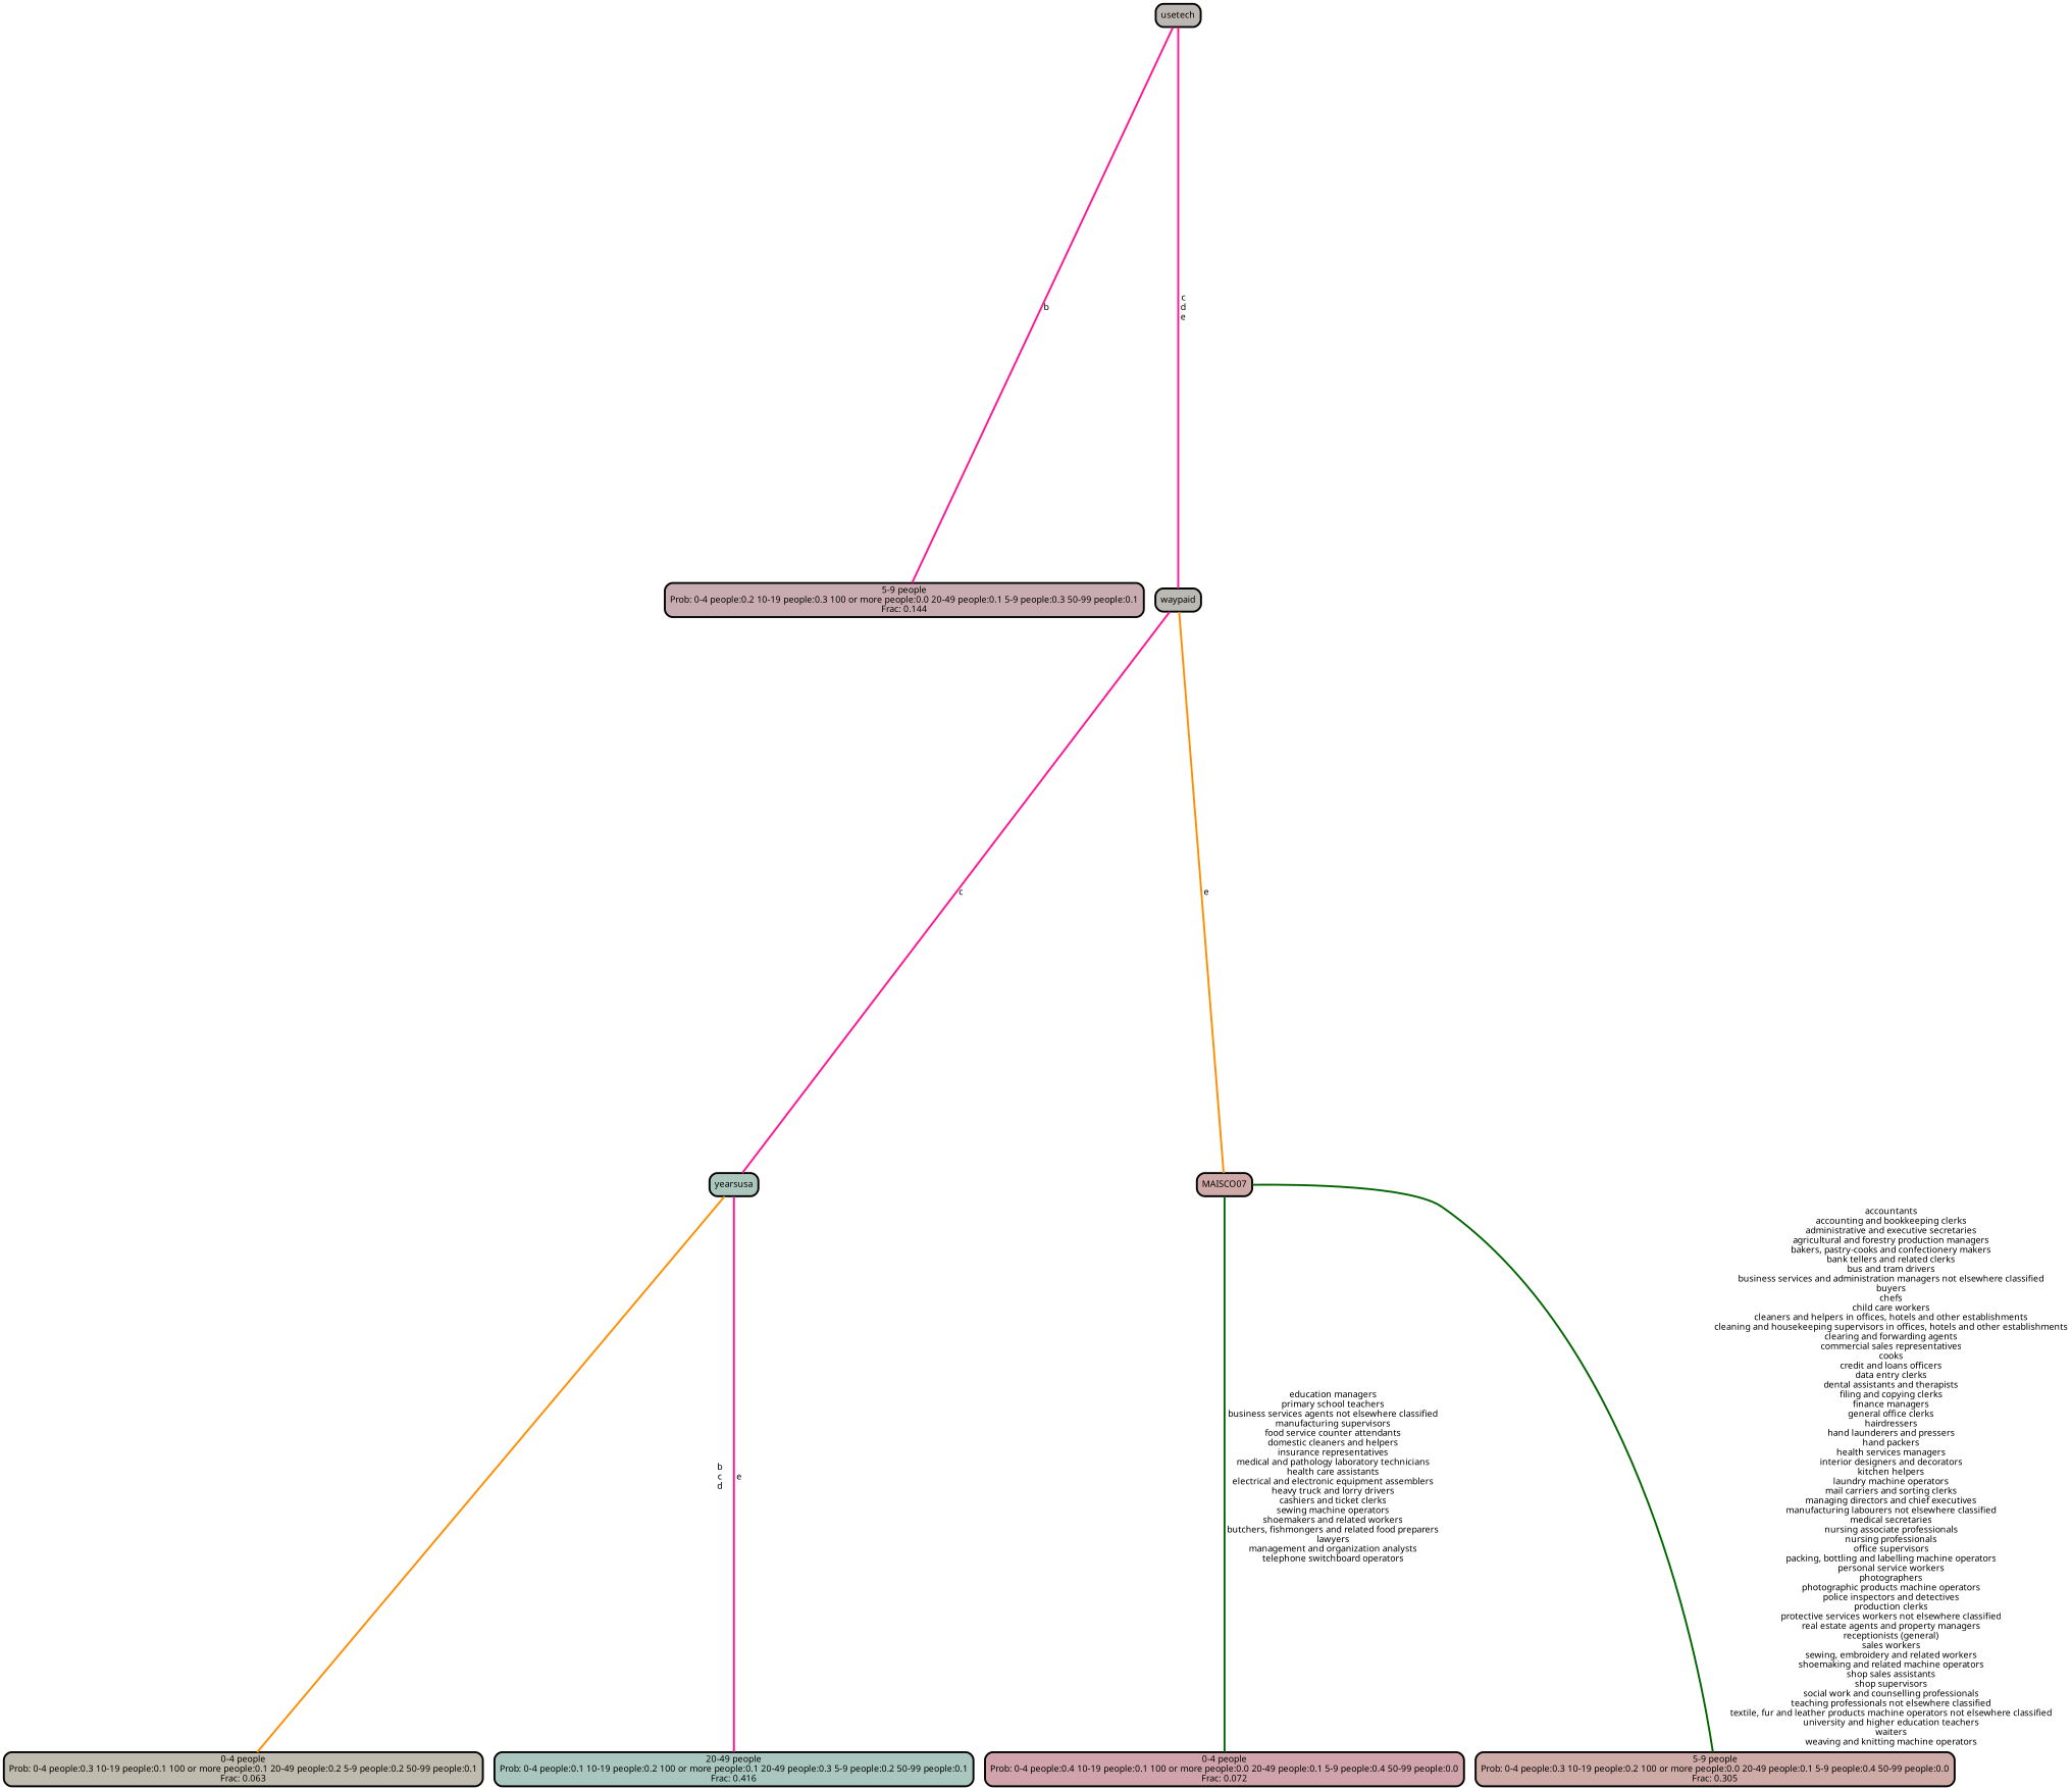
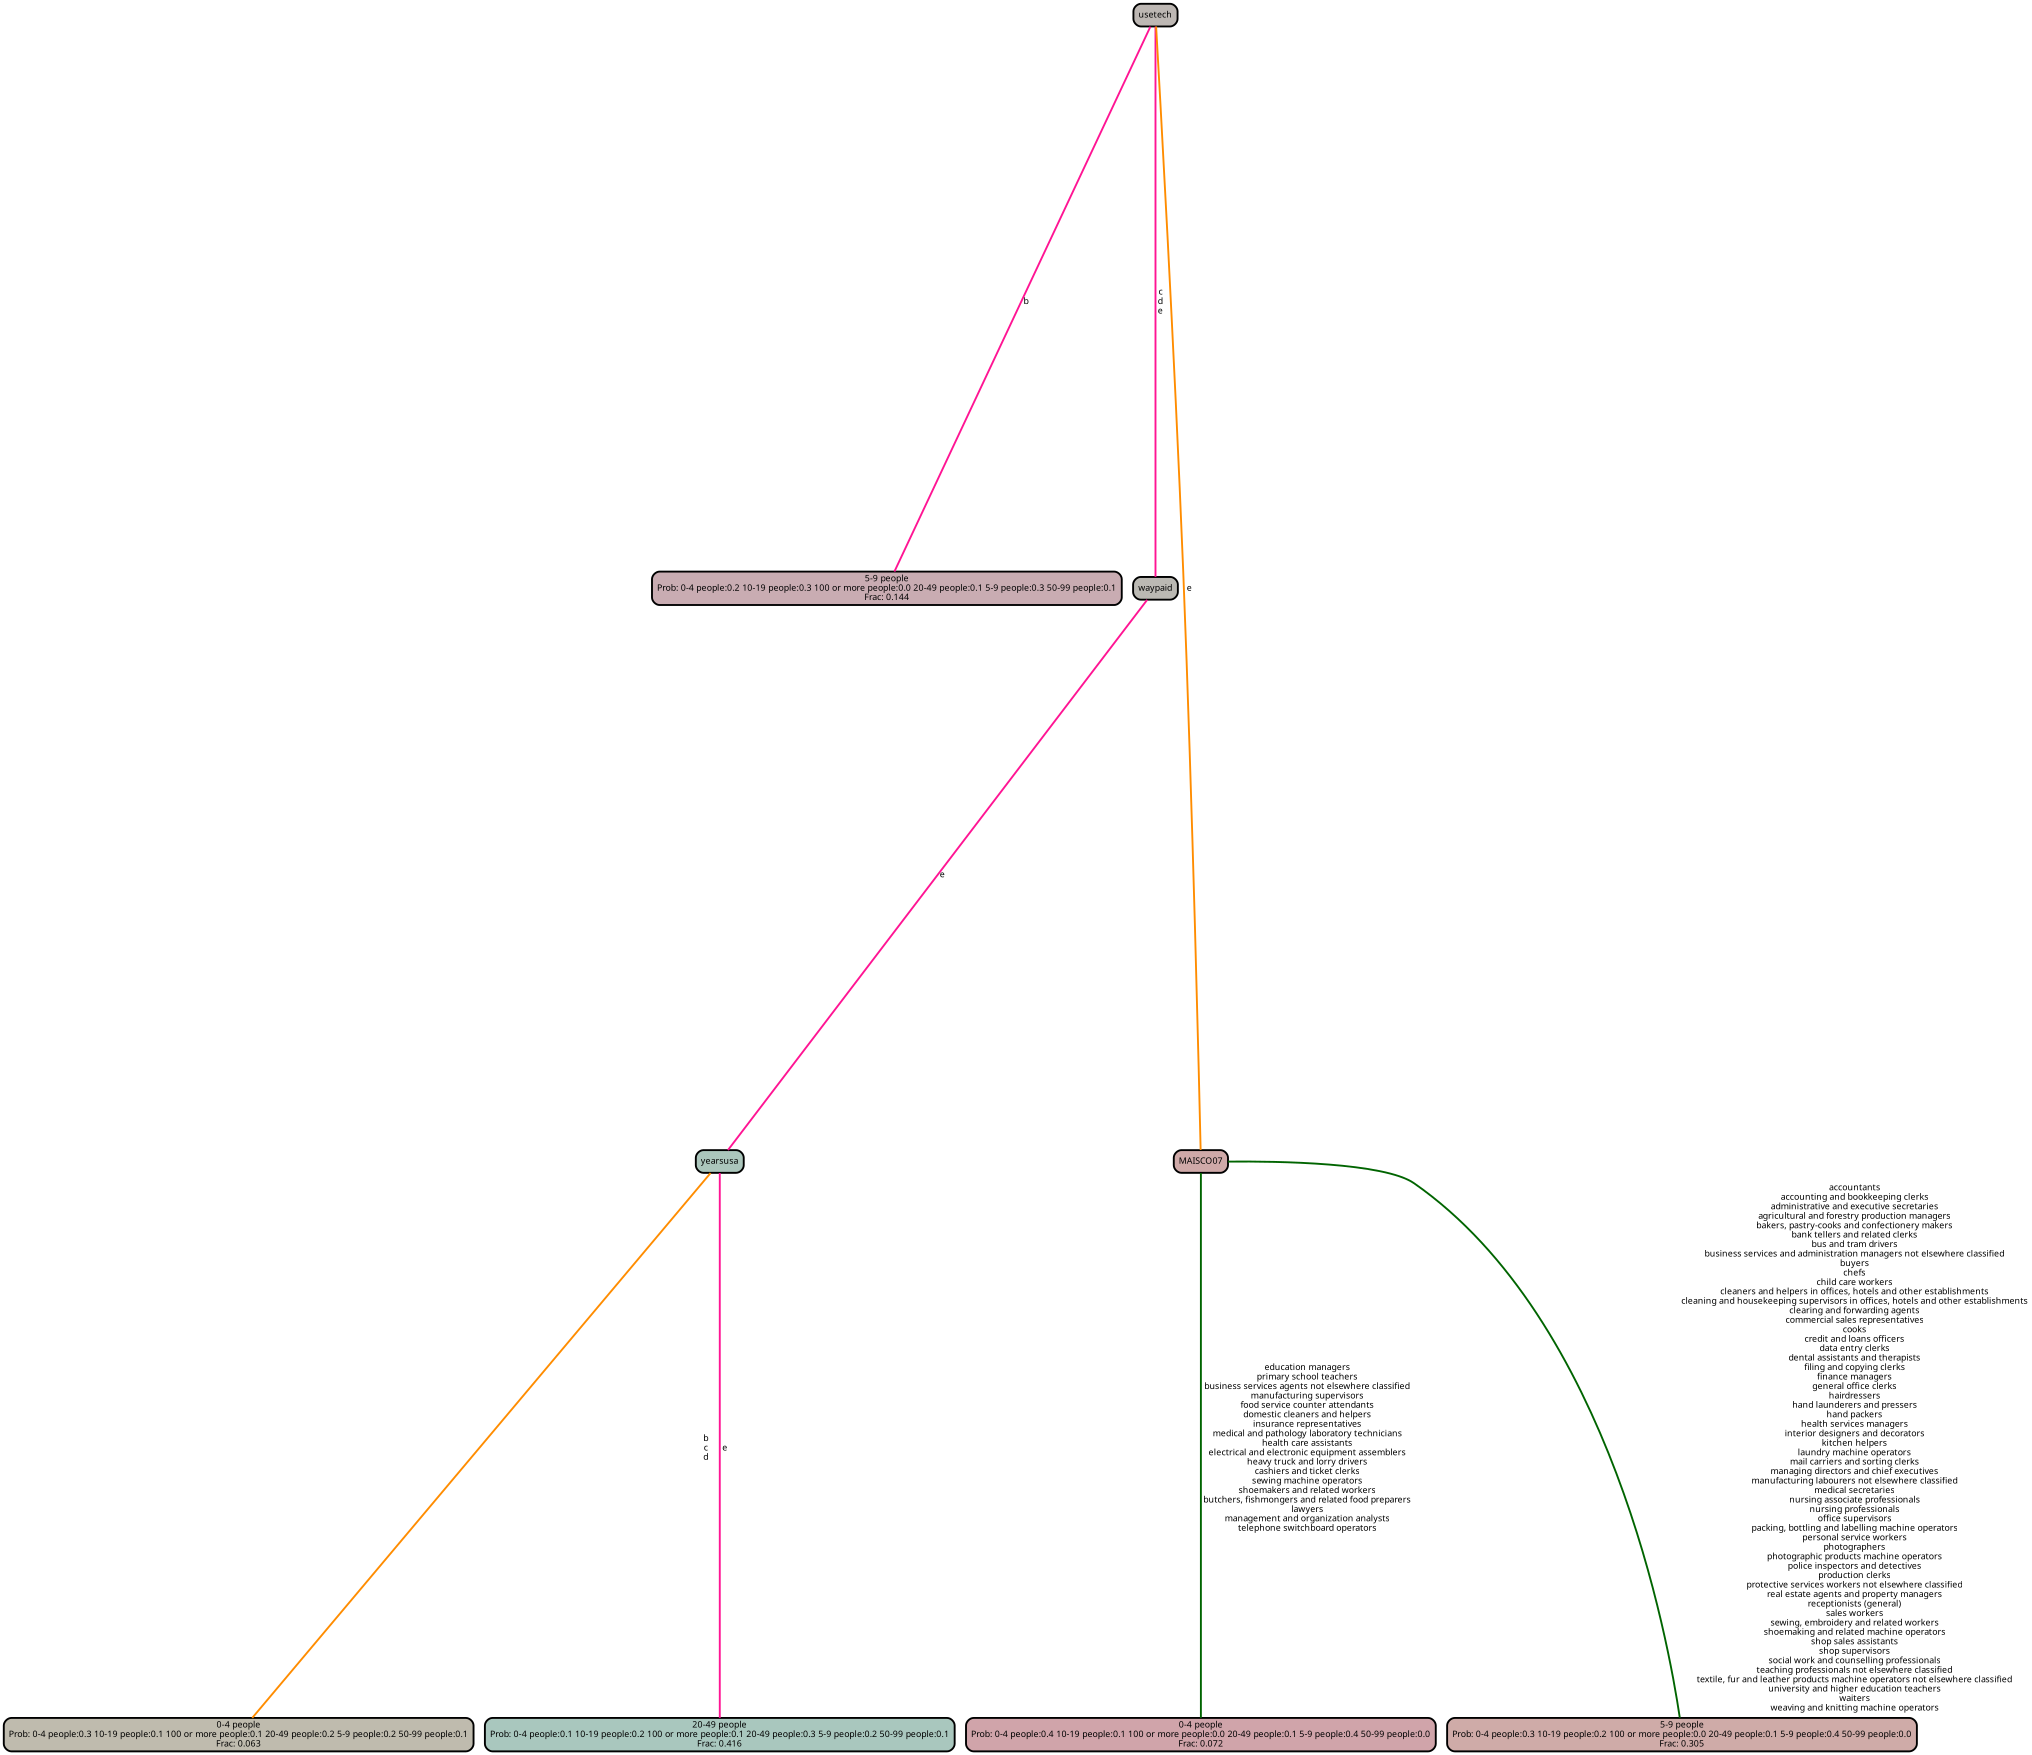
  graph {
    fontname="Noto Sans"
    ranksep="0 equally"
    splines=straight
    node [color=black fontcolor=black fontname="Noto Sans" penwidth=3 shape=box style="filled, rounded"]
    edge [color=deeppink fontname="Noto Sans" penwidth=3]
    n1 [fillcolor="#c9acb2" label="5-9 people\nProb: 0-4 people:0.2 10-19 people:0.3 100 or more people:0.0 20-49 people:0.1 5-9 people:0.3 50-99 people:0.1\nFrac: 0.144"]
    n2 [fillcolor="#bdb7b3" label=usetech]
    n3 [fillcolor="#bbb9b3" label=waypaid]
    n4 [fillcolor="#abc6bc" label=yearsusa]
    n5 [fillcolor="#cfa9a8" label=MAISCO07]
    n6 [fillcolor="#bfbbae" label="0-4 people\nProb: 0-4 people:0.3 10-19 people:0.1 100 or more people:0.1 20-49 people:0.2 5-9 people:0.2 50-99 people:0.1\nFrac: 0.063"]
    n7 [fillcolor="#a9c7be" label="20-49 people\nProb: 0-4 people:0.1 10-19 people:0.2 100 or more people:0.1 20-49 people:0.3 5-9 people:0.2 50-99 people:0.1\nFrac: 0.416"]
    n8 [fillcolor="#d0a4aa" label="0-4 people\nProb: 0-4 people:0.4 10-19 people:0.1 100 or more people:0.0 20-49 people:0.1 5-9 people:0.4 50-99 people:0.0\nFrac: 0.072"]
    n9 [fillcolor="#cfaba8" label="5-9 people\nProb: 0-4 people:0.3 10-19 people:0.2 100 or more people:0.0 20-49 people:0.1 5-9 people:0.4 50-99 people:0.0\nFrac: 0.305"]
    subgraph sub_1 {
      rank=same
    }
    n2 -- n1 [label=" b"]
    n2 -- n3 [label=" c\n d\n e"]
-   n3 -- n4 [label=" c"]
-   n3 -- n5 [color=darkorange label=" e"]
+   n3 -- n4 [label=" e"]
+   n2 -- n5 [color=darkorange label=" e"]
    n4 -- n6 [color=darkorange label=" b\n c\n d"]
    n4 -- n7 [label=" e"]
    n5 -- n8 [color=darkgreen label=" education managers\n primary school teachers\n business services agents not elsewhere classified\n manufacturing supervisors\n food service counter attendants\n domestic cleaners and helpers\n insurance representatives\n medical and pathology laboratory technicians\n health care assistants\n electrical and electronic equipment assemblers\n heavy truck and lorry drivers\n cashiers and ticket clerks\n sewing machine operators\n shoemakers and related workers\n butchers, fishmongers and related food preparers\n lawyers\n management and organization analysts\n telephone switchboard operators"]
    n5 -- n9 [color=darkgreen label=" accountants\n accounting and bookkeeping clerks\n administrative and executive secretaries\n agricultural and forestry production managers\n bakers, pastry-cooks and confectionery makers\n bank tellers and related clerks\n bus and tram drivers\n business services and administration managers not elsewhere classified\n buyers\n chefs\n child care workers\n cleaners and helpers in offices, hotels and other establishments\n cleaning and housekeeping supervisors in offices, hotels and other establishments\n clearing and forwarding agents\n commercial sales representatives\n cooks\n credit and loans officers\n data entry clerks\n dental assistants and therapists\n filing and copying clerks\n finance managers\n general office clerks\n hairdressers\n hand launderers and pressers\n hand packers\n health services managers\n interior designers and decorators\n kitchen helpers\n laundry machine operators\n mail carriers and sorting clerks\n managing directors and chief executives\n manufacturing labourers not elsewhere classified\n medical secretaries\n nursing associate professionals\n nursing professionals\n office supervisors\n packing, bottling and labelling machine operators\n personal service workers\n photographers\n photographic products machine operators\n police inspectors and detectives\n production clerks\n protective services workers not elsewhere classified\n real estate agents and property managers\n receptionists (general)\n sales workers\n sewing, embroidery and related workers\n shoemaking and related machine operators\n shop sales assistants\n shop supervisors\n social work and counselling professionals\n teaching professionals not elsewhere classified\n textile, fur and leather products machine operators not elsewhere classified\n university and higher education teachers\n waiters\n weaving and knitting machine operators"]
  }
